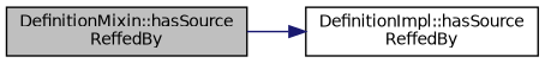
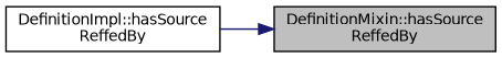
  digraph {
    rankdir=LR
    node [color=black fontname=Helvetica fontsize=10 shape=record style=filled]
    n1 [fillcolor=grey75 fontcolor=black height=0.2 label="DefinitionMixin::hasSource\lReffedBy" width=0.4]
    n2 [fillcolor=white height=0.2 label="DefinitionImpl::hasSource\lReffedBy" width=0.4]
-   n1 -> n2 [color=midnightblue fontname=Helvetica fontsize=10 labelfontname=Helvetica labelfontsize=10 style=solid]
+   n2 -> n1 [color=midnightblue fontname=Helvetica fontsize=10 labelfontname=Helvetica labelfontsize=10 style=solid]
  }
